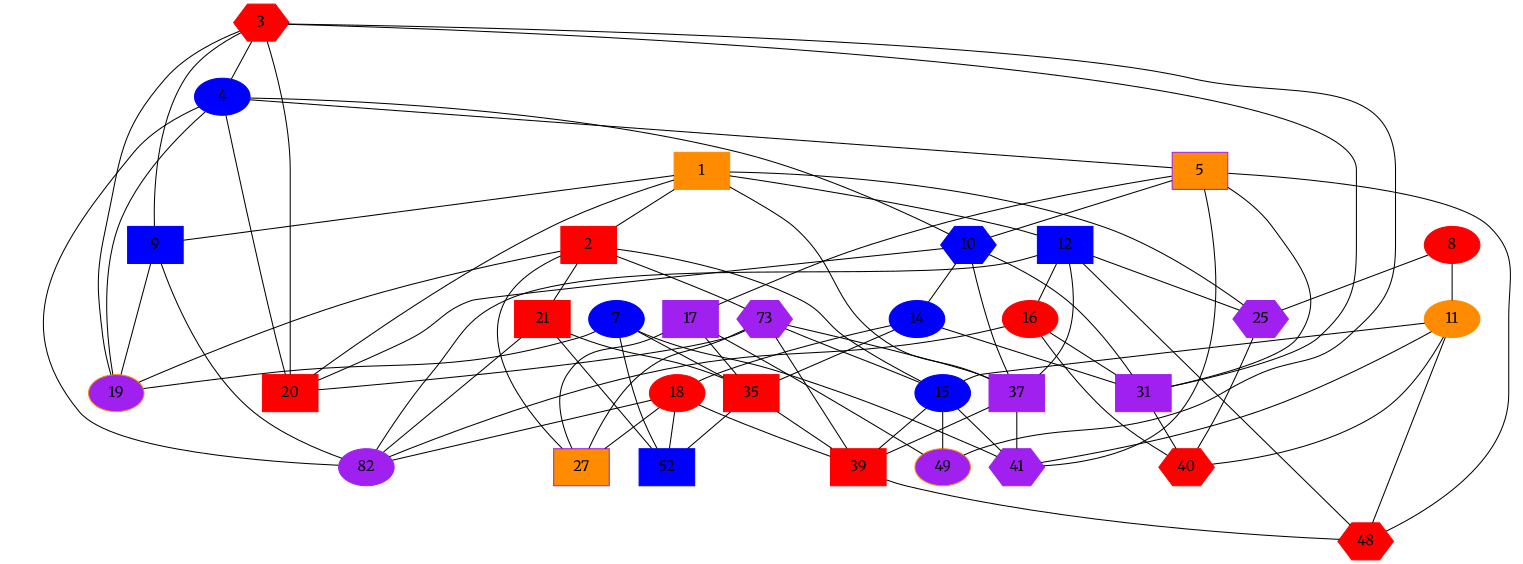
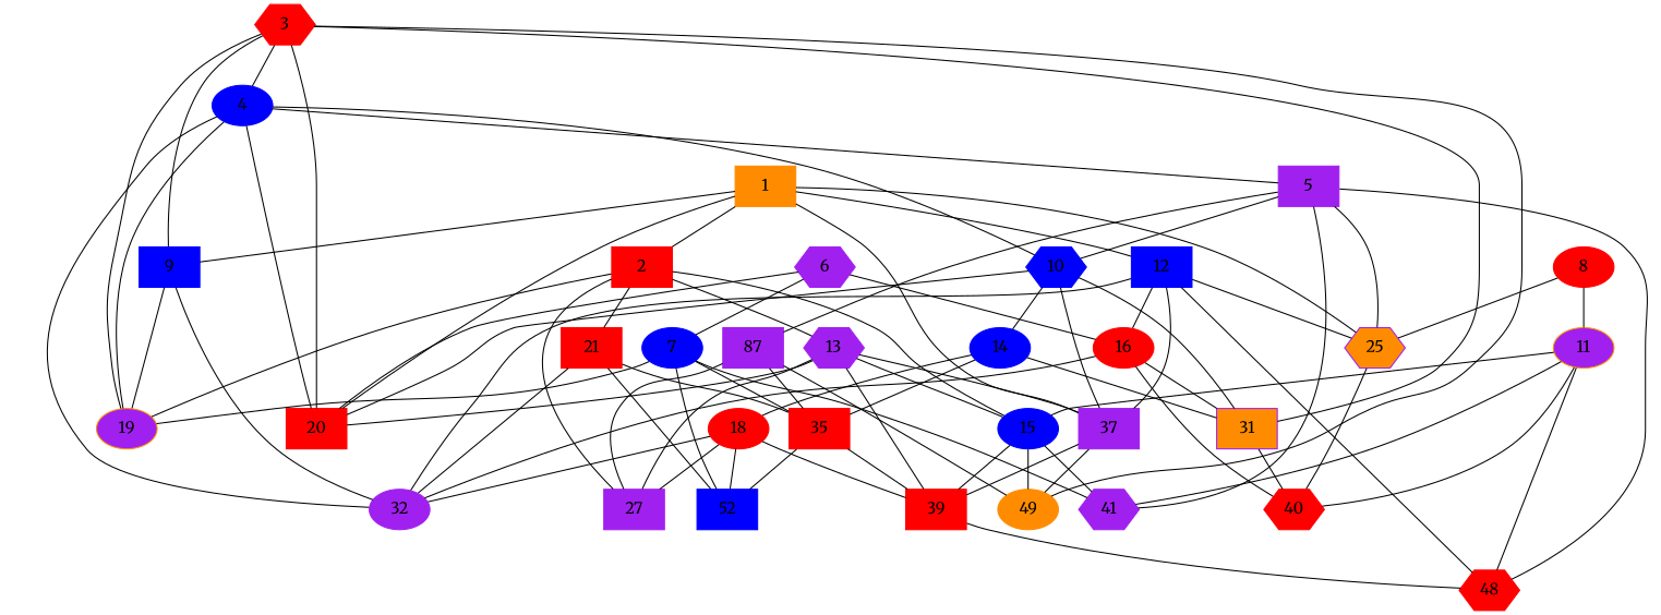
  graph {
    fontname=Merriweather
    node [color=red fontname=Merriweather shape=box style=filled]
    edge [fontname=Merriweather]
    1 [color=darkorange super="+50"]
    2 [super="+34"]
    9 [color=blue]
    12 [color=blue super="+24"]
    20 [super="+23"]
-   25 [color=purple shape=hexagon super="+43"]
+   25 [color=purple shape=hexagon super="+43" fillcolor=darkorange]
    37 [color=purple super="+46"]
-   13 [color=purple shape=hexagon super="+28" label=73]
+   13 [color=purple shape=hexagon super="+28"]
    15 [color=blue shape=ellipse super="+36"]
    19 [color=darkorange fillcolor=purple shape=ellipse super="+44"]
    21
-   27 [color=purple super="+33" fillcolor=darkorange]
-   32 [color=purple shape=ellipse super="+54" label=82]
+   27 [color=purple super="+33"]
+   32 [color=purple shape=ellipse super="+54"]
    48 [shape=hexagon]
    16 [shape=ellipse super="+45"]
    40 [shape=hexagon]
    41 [color=purple shape=hexagon]
    39 [super="+53"]
-   49 [color=darkorange shape=ellipse fillcolor=purple]
+   49 [color=darkorange shape=ellipse]
    35 [super="+42"]
    52 [color=blue]
    3 [shape=hexagon super="+26"]
    4 [color=blue shape=ellipse super="+51"]
-   31 [color=purple super="+55"]
-   5 [color=purple super="+29" fillcolor=darkorange]
+   31 [color=purple super="+55" fillcolor=darkorange]
+   5 [color=purple super="+29"]
    10 [color=blue shape=hexagon super="+22"]
-   17 [color=purple]
+   17 [color=purple label=87]
    14 [color=blue shape=ellipse]
    7 [color=blue shape=ellipse super="+38"]
-   11 [color=darkorange shape=ellipse super="+30"]
+   6 [color=purple shape=hexagon]
+   11 [color=darkorange shape=ellipse super="+30" fillcolor=purple]
    8 [shape=ellipse]
    18 [shape=ellipse super="+47"]
    1 -- 2
    1 -- 9
    1 -- 12
    1 -- 20
    1 -- 25
    1 -- 37
    2 -- 13
    2 -- 15
    2 -- 19
    2 -- 21
    2 -- 27
    9 -- 19
    9 -- 32
    12 -- 25
    12 -- 37
    12 -- 32
    12 -- 48
    12 -- 16
    25 -- 40
-   37 -- 41
+   37 -- 49
    37 -- 39
    13 -- 20
    13 -- 37
    13 -- 15
    13 -- 27
    13 -- 39
    15 -- 41
    15 -- 39
    15 -- 49
    21 -- 32
    21 -- 35
    21 -- 52
    16 -- 32
    16 -- 40
    16 -- 31
    39 -- 48
    35 -- 39
    35 -- 52
    3 -- 9
    3 -- 20
    3 -- 19
    3 -- 49
    3 -- 4
    3 -- 31
    4 -- 20
    4 -- 19
    4 -- 32
    4 -- 5
    4 -- 10
    31 -- 40
    5 -- 48
    5 -- 41
-   5 -- 31
+   5 -- 25
    5 -- 10
    5 -- 17
    10 -- 20
    10 -- 37
    10 -- 31
    10 -- 14
    17 -- 27
    17 -- 49
    17 -- 35
    14 -- 35
    14 -- 31
    14 -- 18
    7 -- 19 [weight=2]
    7 -- 41
    7 -- 35
    7 -- 52
+   6 -- 20
+   6 -- 16 [weight=2]
+   6 -- 7
    11 -- 15
    11 -- 48
    11 -- 40
    11 -- 41
    8 -- 25 [weight=2]
    8 -- 11 [weight=2]
    18 -- 27 [weight=2]
    18 -- 32
    18 -- 39
    18 -- 52
  }
